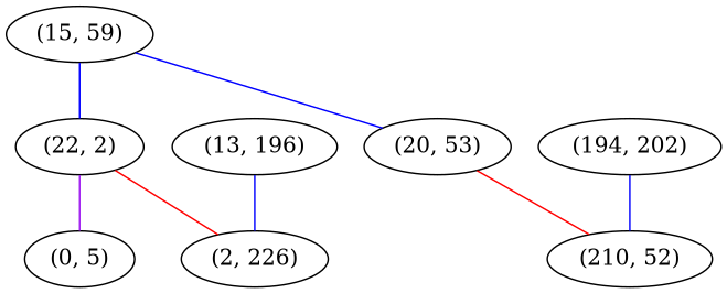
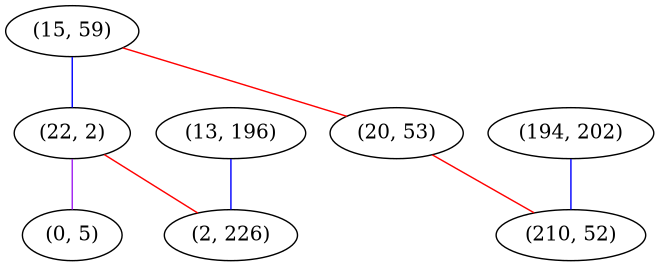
  graph {
    edge [color=blue weight=3]
    "(15, 59)"
    "(22, 2)"
    "(20, 53)"
    n4 [label="(0, 5)"]
    "(2, 226)"
    "(210, 52)"
    "(13, 196)"
    "(194, 202)"
    "(15, 59)" -- "(22, 2)"
-   "(15, 59)" -- "(20, 53)" [weight=1]
+   "(15, 59)" -- "(20, 53)" [color=red weight=1]
    "(22, 2)" -- n4 [color=purple weight=4]
    "(22, 2)" -- "(2, 226)" [color=red weight=1]
    "(20, 53)" -- "(210, 52)" [color=red weight=1]
    "(13, 196)" -- "(2, 226)"
    "(194, 202)" -- "(210, 52)"
  }
